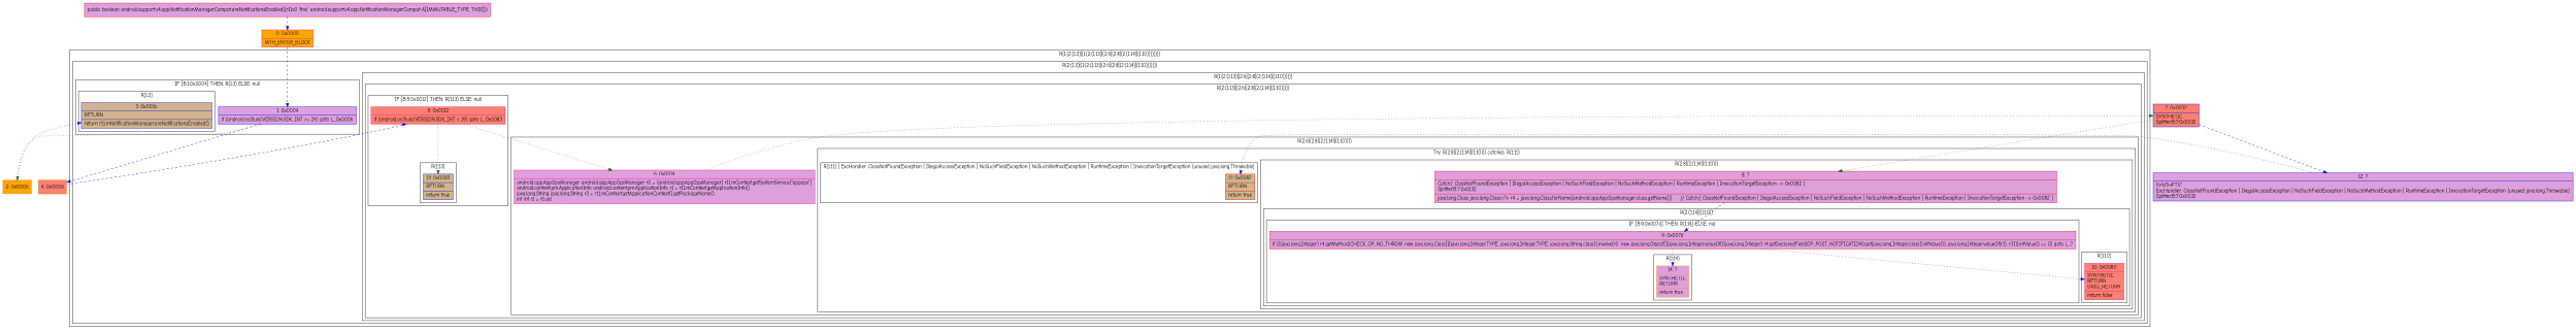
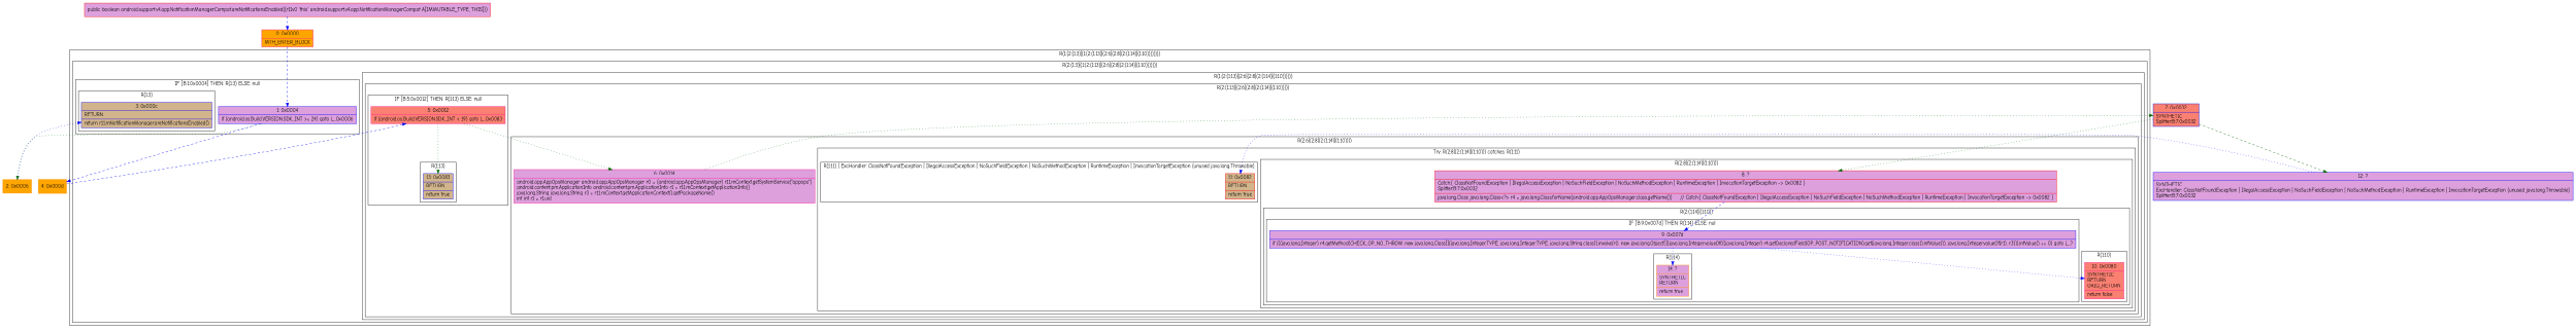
  digraph {
    fontname="Comic Neue"
    node [color=blue fillcolor=plum fontname="Comic Neue" shape=record style=filled]
    edge [color=blue fontname="Comic Neue" style=dotted]
    n1 [fillcolor=tan label="{3\:\ 0x000c|RETURN\l|return r11.mNotificationManager.areNotificationsEnabled()\l}"]
    n2 [label="{1\:\ 0x0004|if (android.os.Build.VERSION.SDK_INT \>= 24) goto L_0x0006\l}"]
    n3 [fillcolor=tan label="{13\:\ 0x0083|RETURN\l|return true\l}"]
    n4 [color=deeppink fillcolor=salmon label="{5\:\ 0x0012|if (android.os.Build.VERSION.SDK_INT \< 19) goto L_0x0083\l}"]
    n5 [color=darkorange label="{14\:\ ?|SYNTHETIC\lRETURN\l|return true\l}"]
-   n6 [color=red label="{9\:\ 0x007d|if (((java.lang.Integer) r4.getMethod(CHECK_OP_NO_THROW, new java.lang.Class[]\{java.lang.Integer.TYPE, java.lang.Integer.TYPE, java.lang.String.class\}).invoke(r0, new java.lang.Object[]\{java.lang.Integer.valueOf(((java.lang.Integer) r4.getDeclaredField(OP_POST_NOTIFICATION).get(java.lang.Integer.class)).intValue()), java.lang.Integer.valueOf(r1), r3\})).intValue() == 0) goto L_?\l}"]
+   n6 [label="{9\:\ 0x007d|if (((java.lang.Integer) r4.getMethod(CHECK_OP_NO_THROW, new java.lang.Class[]\{java.lang.Integer.TYPE, java.lang.Integer.TYPE, java.lang.String.class\}).invoke(r0, new java.lang.Object[]\{java.lang.Integer.valueOf(((java.lang.Integer) r4.getDeclaredField(OP_POST_NOTIFICATION).get(java.lang.Integer.class)).intValue()), java.lang.Integer.valueOf(r1), r3\})).intValue() == 0) goto L_?\l}"]
    n7 [color=deeppink fillcolor=salmon label="{10\:\ 0x0080|SYNTHETIC\lRETURN\lORIG_RETURN\l|return false\l}"]
-   n8 [color=red label="{8\:\ ?|Catch:\{ ClassNotFoundException \| IllegalAccessException \| NoSuchFieldException \| NoSuchMethodException \| RuntimeException \| InvocationTargetException \-\> 0x0082 \}\lSplitter:B:7:0x0132\l|java.lang.Class java.lang.Class\<?\> r4 = java.lang.Class.forName(android.app.AppOpsManager.class.getName())     \/\/ Catch:\{ ClassNotFoundException \| IllegalAccessException \| NoSuchFieldException \| NoSuchMethodException \| RuntimeException \| InvocationTargetException \-\> 0x0082 \}\l}"]
+   n8 [color=red label="{8\:\ ?|Catch:\{ ClassNotFoundException \| IllegalAccessException \| NoSuchFieldException \| NoSuchMethodException \| RuntimeException \| InvocationTargetException \-\> 0x0082 \}\lSplitter:B:7:0x0032\l|java.lang.Class java.lang.Class\<?\> r4 = java.lang.Class.forName(android.app.AppOpsManager.class.getName())     \/\/ Catch:\{ ClassNotFoundException \| IllegalAccessException \| NoSuchFieldException \| NoSuchMethodException \| RuntimeException \| InvocationTargetException \-\> 0x0082 \}\l}"]
    n9 [color=red fillcolor=tan label="{11\:\ 0x0082|RETURN\l|return true\l}"]
    n10 [color=deeppink label="{6\:\ 0x0014|android.app.AppOpsManager android.app.AppOpsManager r0 = (android.app.AppOpsManager) r11.mContext.getSystemService(\"appops\")\landroid.content.pm.ApplicationInfo android.content.pm.ApplicationInfo r1 = r11.mContext.getApplicationInfo()\ljava.lang.String java.lang.String r3 = r11.mContext.getApplicationContext().getPackageName()\lint int r1 = r1.uid\l}"]
    n11 [color=darkorange fillcolor=orange label="{2\:\ 0x0006}"]
-   n12 [color=darkorange fillcolor=salmon label="{4\:\ 0x000d}"]
+   n12 [color=darkorange fillcolor=orange label="{4\:\ 0x000d}"]
    n13 [fillcolor=salmon label="{7\:\ 0x0032|SYNTHETIC\lSplitter:B:7:0x0032\l}"]
    n14 [label="{12\:\ ?|SYNTHETIC\lExcHandler: ClassNotFoundException \| IllegalAccessException \| NoSuchFieldException \| NoSuchMethodException \| RuntimeException \| InvocationTargetException (unused java.lang.Throwable)\lSplitter:B:7:0x0032\l}"]
    n15 [color=deeppink fillcolor=orange label="{0\:\ 0x0000|MTH_ENTER_BLOCK\l}"]
    n16 [color=red label="{public boolean android.support.v4.app.NotificationManagerCompat.areNotificationsEnabled((r11v0 'this' android.support.v4.app.NotificationManagerCompat A[IMMUTABLE_TYPE, THIS])) }"]
    subgraph cluster_1 {
      label="R(1:(2:(1:3)|(1:(2:(1:13)|(2:6|(2:8|(2:(1:14)|(1:10))))))))"
      subgraph cluster_2 {
        label="R(2:(1:3)|(1:(2:(1:13)|(2:6|(2:8|(2:(1:14)|(1:10)))))))"
        subgraph cluster_3 {
          label="IF [B:1:0x0004] THEN: R(1:3) ELSE: null"
          n2
          subgraph cluster_4 {
            label="R(1:3)"
            n1
          }
        }
        subgraph cluster_5 {
          label="R(1:(2:(1:13)|(2:6|(2:8|(2:(1:14)|(1:10))))))"
          subgraph cluster_6 {
            label="R(2:(1:13)|(2:6|(2:8|(2:(1:14)|(1:10)))))"
            subgraph cluster_7 {
              label="IF [B:5:0x0012] THEN: R(1:13) ELSE: null"
              n4
              subgraph cluster_8 {
                label="R(1:13)"
                n3
              }
            }
            subgraph cluster_9 {
              label="R(2:6|(2:8|(2:(1:14)|(1:10))))"
              n10
              subgraph cluster_10 {
                label="Try: R(2:8|(2:(1:14)|(1:10))) catches: R(1:11)"
                subgraph cluster_11 {
                  label="R(2:8|(2:(1:14)|(1:10)))"
                  n8
                  subgraph cluster_12 {
                    label="R(2:(1:14)|(1:10))"
                    subgraph cluster_13 {
                      label="IF [B:9:0x007d] THEN: R(1:14) ELSE: null"
                      n6
                      subgraph cluster_14 {
                        label="R(1:14)"
                        n5
                      }
                    }
                    subgraph cluster_15 {
                      label="R(1:10)"
                      n7
                    }
                  }
                }
                subgraph cluster_16 {
                  label="R(1:11) | ExcHandler: ClassNotFoundException \| IllegalAccessException \| NoSuchFieldException \| NoSuchMethodException \| RuntimeException \| InvocationTargetException (unused java.lang.Throwable)\l"
                  n9
                }
              }
            }
          }
        }
      }
    }
    subgraph cluster_17 {
      label="R(1:11) | ExcHandler: ClassNotFoundException \| IllegalAccessException \| NoSuchFieldException \| NoSuchMethodException \| RuntimeException \| InvocationTargetException (unused java.lang.Throwable)\l"
    }
    n2 -> n11 [color=darkgreen]
    n2 -> n12 [style=dashed]
    n4 -> n3 [color=darkgreen]
    n4 -> n10 [color=darkgreen]
    n6 -> n5
    n6 -> n7
    n8 -> n6 [style=dashed]
    n10 -> n13 [color=darkgreen]
    n11 -> n1
    n12 -> n4 [style=dashed]
    n13 -> n8 [color=darkgreen]
-   n13 -> n14 [style=dashed]
+   n13 -> n14 [color=darkgreen style=dashed]
    n14 -> n9
    n15 -> n2 [style=dashed]
    n16 -> n15 [style=dashed]
  }
